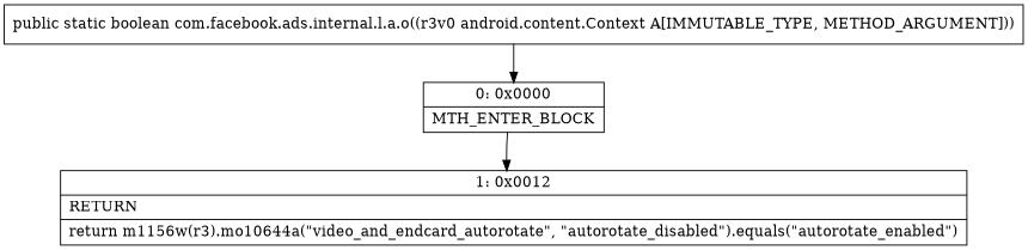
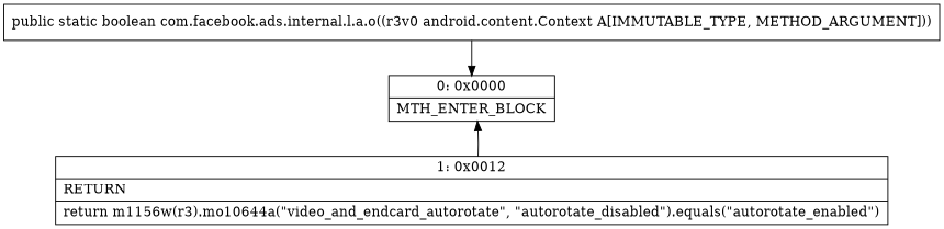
  digraph {
    node [shape=record]
    n1 [label="{0\:\ 0x0000|MTH_ENTER_BLOCK\l}"]
    n2 [label="{1\:\ 0x0012|RETURN\l|return m1156w(r3).mo10644a(\"video_and_endcard_autorotate\", \"autorotate_disabled\").equals(\"autorotate_enabled\")\l}"]
    n3 [label="{public static boolean com.facebook.ads.internal.l.a.o((r3v0 android.content.Context A[IMMUTABLE_TYPE, METHOD_ARGUMENT])) }"]
-   n1 -> n2
+   n2 -> n1
    n3 -> n1
  }
